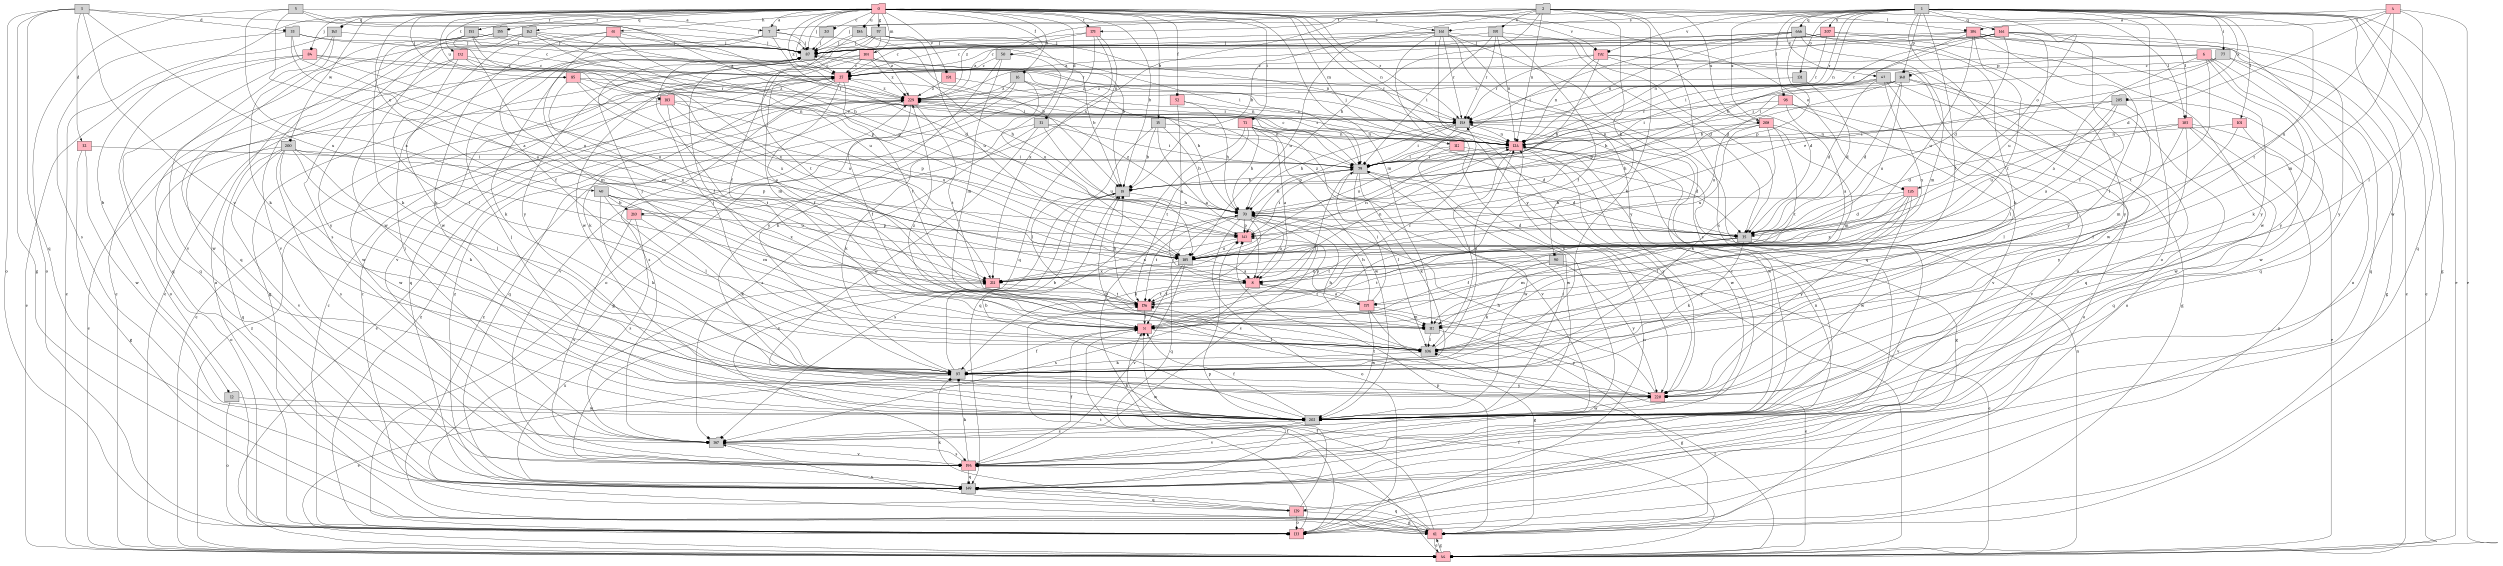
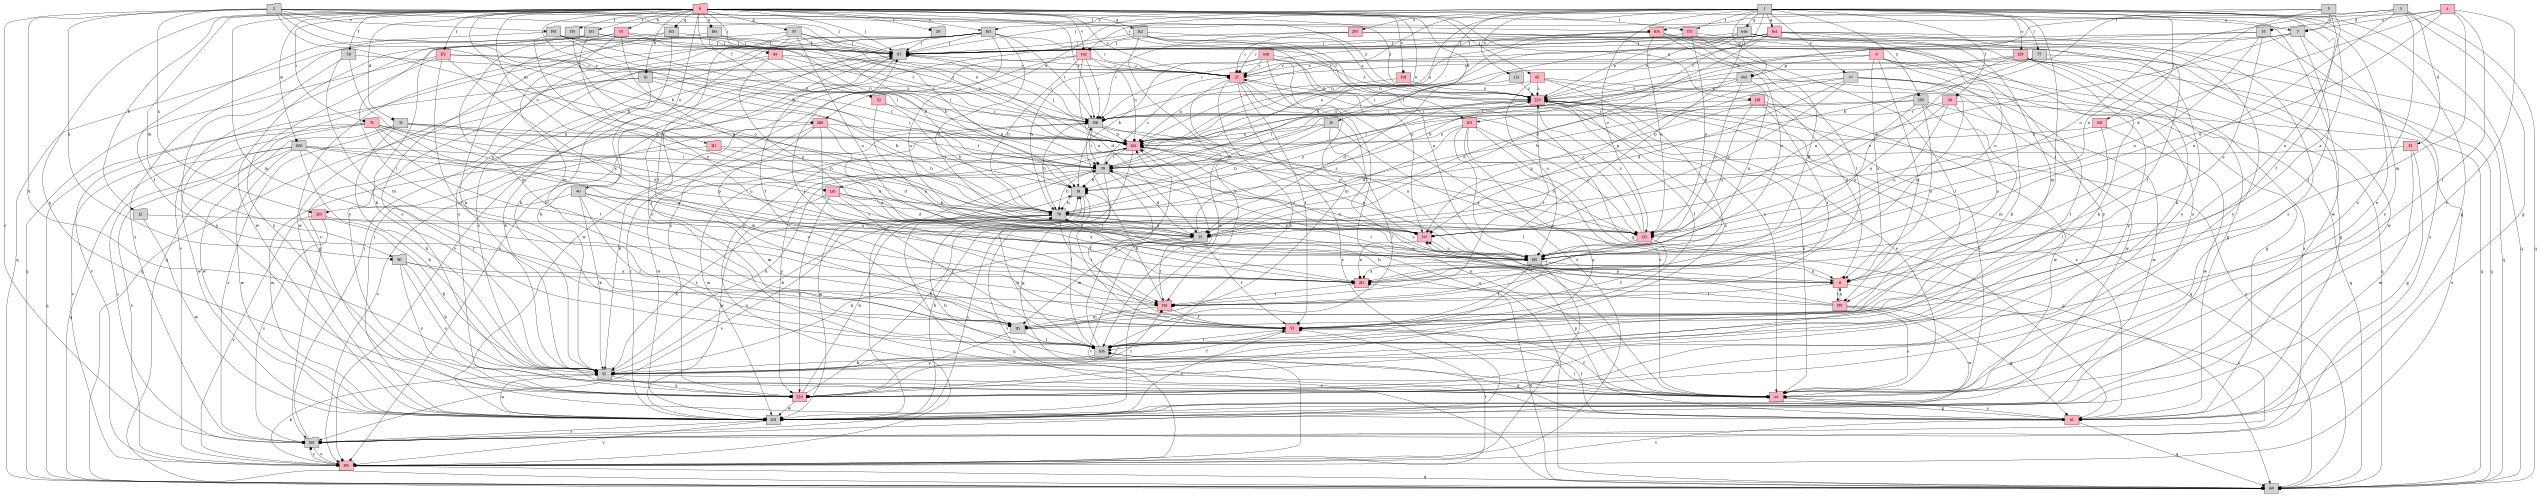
  strict digraph {
    fontname=Merriweather
    node [fillcolor=lightgrey fontname=Merriweather shape=box style=filled]
    edge [arrowhead=diamond fontname=Merriweather]
    0 [fillcolor=lightpink shape=folder]
    7 [shape=folder]
    12 [shape=folder]
    15 [shape=folder]
    16 [shape=folder]
    18
    20 [shape=folder]
    27 [fillcolor=lightpink]
    31
    40
    50
    52 [fillcolor=lightpink shape=folder]
    57
    67 [fillcolor=lightpink]
    71 [fillcolor=lightpink shape=folder]
    84 [fillcolor=lightpink shape=folder]
    85 [fillcolor=lightpink]
    87 [shape=folder]
    108 [fillcolor=lightpink shape=folder]
    112 [fillcolor=lightpink shape=folder]
    115 [shape=folder]
    124 [fillcolor=lightpink]
    126 [fillcolor=lightpink]
    142 [shape=folder]
    143
    151
    155 [shape=folder]
    158
    163
    172 [fillcolor=lightpink shape=folder]
    173 [fillcolor=lightpink]
    183 [fillcolor=lightpink shape=folder]
    184
    191 [fillcolor=lightpink]
    192 [fillcolor=lightpink]
    200 [shape=folder]
    220 [fillcolor=lightpink]
    229 [fillcolor=lightpink]
    44 [fillcolor=lightpink shape=folder]
    53 [fillcolor=lightpink]
    35 [shape=folder]
    133 [fillcolor=lightpink shape=folder]
    202
    70 [shape=folder]
    106 [shape=folder]
    8 [fillcolor=lightpink shape=folder]
    61 [fillcolor=lightpink]
    97 [shape=folder]
    79
    194 [fillcolor=lightpink]
    167 [shape=folder]
    149
-   176 [fillcolor=lightpink]
+   176 [fillcolor=lightpink shape=folder]
    185 [shape=folder]
    210 [fillcolor=lightpink]
    211 [fillcolor=lightpink]
    141 [fillcolor=lightpink shape=folder]
    1
    42
    77
    98 [fillcolor=lightpink]
    101 [fillcolor=lightpink]
    103 [fillcolor=lightpink shape=folder]
    129 [fillcolor=lightpink]
    131 [shape=folder]
    140 [shape=folder]
    144 [fillcolor=lightpink shape=folder]
    n68 [label=646 shape=folder]
    175 [fillcolor=lightpink shape=folder]
    205 [shape=folder]
    207 [fillcolor=lightpink]
    208 [fillcolor=lightpink]
    2 [shape=folder]
    90 [shape=folder]
    104 [fillcolor=lightpink]
    193 [shape=folder]
    3
    32 [fillcolor=lightpink]
    33 [shape=folder]
    4 [fillcolor=lightpink]
    5
    6 [fillcolor=lightpink]
    0 -> 7 [arrowhead=normal label=a]
    0 -> 12 [label=b]
    0 -> 15 [arrowhead=normal label=b]
    0 -> 16 [arrowhead=box label=b]
    0 -> 18 [label=b]
    0 -> 20 [arrowhead=box label=c]
    0 -> 27 [arrowhead=normal label=c]
    0 -> 31 [arrowhead=box label=d]
    0 -> 40 [arrowhead=normal label=e]
    0 -> 50 [label=f]
    0 -> 52 [arrowhead=box label=f]
    0 -> 57 [label=g]
    0 -> 67 [arrowhead=normal label=h]
    0 -> 71 [arrowhead=box label=i]
    0 -> 84 [arrowhead=box label=j]
    0 -> 85 [label=j]
    0 -> 87 [arrowhead=normal label=j]
-   0 -> 108 [arrowhead=normal label=m]
+   0 -> 90 [arrowhead=normal label=m]
    0 -> 112 [arrowhead=normal label=m]
    0 -> 115 [label=m]
    0 -> 124 [label=n]
    0 -> 126 [arrowhead=box label=o]
    0 -> 142 [arrowhead=normal label=q]
    0 -> 143 [arrowhead=box label=q]
    0 -> 151 [arrowhead=normal label=r]
    0 -> 155 [label=r]
    0 -> 158 [arrowhead=normal label=r]
    0 -> 163 [arrowhead=normal label=s]
    0 -> 172 [label=t]
    0 -> 173 [label=t]
    0 -> 183 [arrowhead=box label=u]
    0 -> 184 [arrowhead=box label=u]
    0 -> 191 [arrowhead=box label=v]
    0 -> 192 [arrowhead=box label=v]
    0 -> 200 [arrowhead=box label=w]
    0 -> 220 [arrowhead=normal label=y]
    0 -> 229 [arrowhead=box label=z]
    7 -> 87 [arrowhead=box label=j]
    7 -> 229 [arrowhead=normal label=z]
    7 -> 44 [arrowhead=normal label=e]
    7 -> 53 [label=f]
    7 -> 35 [arrowhead=box label=d]
    12 -> 133 [arrowhead=box label=o]
    12 -> 202 [arrowhead=normal label=w]
    15 -> 18 [arrowhead=box label=b]
    15 -> 124 [arrowhead=box label=n]
    15 -> 70 [arrowhead=normal label=h]
    15 -> 106 [arrowhead=box label=l]
    15 -> 8 [arrowhead=normal label=a]
    16 -> 229 [arrowhead=normal label=z]
    16 -> 70 [arrowhead=normal label=h]
    16 -> 61 [label=g]
    16 -> 97 [arrowhead=box label=k]
    16 -> 79 [arrowhead=box label=i]
    16 -> 194 [label=v]
    18 -> 70 [label=h]
    18 -> 194 [label=v]
    18 -> 167 [arrowhead=box label=s]
    20 -> 87 [label=j]
    27 -> 229 [arrowhead=box label=z]
    27 -> 44 [arrowhead=normal label=e]
    27 -> 53 [arrowhead=box label=f]
    27 -> 97 [label=k]
    27 -> 167 [label=s]
    27 -> 149 [label=q]
    27 -> 176 [arrowhead=normal label=t]
    31 -> 124 [arrowhead=normal label=n]
    31 -> 202 [arrowhead=normal label=w]
    31 -> 97 [arrowhead=normal label=k]
    31 -> 79 [arrowhead=box label=i]
    31 -> 167 [arrowhead=box label=s]
    31 -> 185 [arrowhead=box label=u]
    40 -> 115 [arrowhead=box label=m]
    40 -> 106 [arrowhead=box label=l]
    40 -> 97 [arrowhead=normal label=k]
    40 -> 185 [arrowhead=normal label=u]
    40 -> 210 [label=b]
    40 -> 211 [label=x]
    50 -> 27 [arrowhead=normal label=c]
    50 -> 115 [label=m]
    50 -> 220 [arrowhead=normal label=y]
    50 -> 185 [label=u]
    52 -> 158 [arrowhead=normal label=r]
    52 -> 70 [label=h]
    52 -> 8 [label=a]
    57 -> 18 [label=b]
    57 -> 87 [arrowhead=box label=j]
    57 -> 124 [arrowhead=normal label=n]
    57 -> 220 [arrowhead=normal label=y]
    57 -> 53 [label=f]
    57 -> 202 [arrowhead=box label=w]
    57 -> 185 [label=u]
    67 -> 87 [label=j]
    67 -> 115 [label=m]
    67 -> 124 [arrowhead=box label=n]
    67 -> 202 [label=w]
    67 -> 97 [arrowhead=normal label=k]
    67 -> 141 [label=p]
    71 -> 124 [arrowhead=normal label=n]
    71 -> 35 [label=d]
    71 -> 202 [arrowhead=box label=w]
    71 -> 70 [label=h]
    71 -> 8 [label=a]
    71 -> 194 [arrowhead=box label=v]
    71 -> 149 [arrowhead=normal label=q]
    71 -> 176 [arrowhead=normal label=t]
    84 -> 27 [arrowhead=normal label=c]
    84 -> 158 [arrowhead=normal label=r]
    84 -> 44 [arrowhead=box label=e]
    84 -> 133 [label=o]
    84 -> 149 [label=q]
    84 -> 185 [label=u]
    85 -> 124 [label=n]
    85 -> 229 [label=z]
    85 -> 202 [label=w]
    85 -> 8 [arrowhead=box label=a]
    85 -> 185 [label=u]
    85 -> 211 [label=x]
    87 -> 27 [arrowhead=box label=c]
    87 -> 158 [arrowhead=normal label=r]
    87 -> 53 [label=f]
    87 -> 97 [arrowhead=box label=k]
    108 -> 18 [arrowhead=normal label=b]
    108 -> 27 [label=c]
    108 -> 115 [label=m]
    108 -> 229 [label=z]
    108 -> 70 [arrowhead=normal label=h]
    108 -> 61 [arrowhead=normal label=g]
    108 -> 194 [label=v]
    112 -> 35 [label=d]
    112 -> 202 [arrowhead=normal label=w]
    112 -> 79 [arrowhead=normal label=i]
    115 -> 220 [arrowhead=normal label=y]
    115 -> 106 [label=l]
    124 -> 87 [arrowhead=box label=j]
    124 -> 220 [label=y]
    124 -> 202 [arrowhead=normal label=w]
    124 -> 106 [arrowhead=normal label=l]
    124 -> 61 [label=g]
    124 -> 79 [label=i]
    126 -> 220 [arrowhead=normal label=y]
    126 -> 35 [label=d]
    126 -> 202 [arrowhead=box label=w]
    126 -> 70 [arrowhead=normal label=h]
    126 -> 106 [label=l]
    126 -> 211 [arrowhead=normal label=x]
    142 -> 87 [arrowhead=normal label=j]
    142 -> 229 [label=z]
    142 -> 44 [arrowhead=normal label=e]
    142 -> 202 [arrowhead=normal label=w]
    142 -> 194 [label=v]
    142 -> 185 [label=u]
    142 -> 141 [arrowhead=normal label=p]
    143 -> 87 [label=j]
    143 -> 44 [label=e]
    143 -> 97 [arrowhead=box label=k]
    143 -> 194 [arrowhead=normal label=v]
    151 -> 87 [arrowhead=normal label=j]
    151 -> 115 [arrowhead=box label=m]
    151 -> 158 [arrowhead=box label=r]
    151 -> 97 [arrowhead=normal label=k]
    151 -> 149 [label=q]
    151 -> 211 [arrowhead=normal label=x]
    155 -> 87 [arrowhead=box label=j]
    155 -> 133 [label=o]
    155 -> 167 [label=s]
    158 -> 124 [arrowhead=box label=n]
    158 -> 202 [arrowhead=normal label=w]
    158 -> 70 [arrowhead=normal label=h]
    158 -> 79 [arrowhead=box label=i]
    158 -> 185 [arrowhead=box label=u]
    158 -> 141 [label=p]
    163 -> 27 [arrowhead=box label=c]
    163 -> 87 [arrowhead=box label=j]
    163 -> 158 [arrowhead=normal label=r]
    163 -> 220 [label=y]
    163 -> 44 [arrowhead=normal label=e]
    163 -> 35 [arrowhead=box label=d]
    163 -> 194 [arrowhead=box label=v]
    163 -> 167 [arrowhead=normal label=s]
    163 -> 149 [arrowhead=normal label=q]
    163 -> 185 [arrowhead=normal label=u]
    172 -> 27 [arrowhead=normal label=c]
    172 -> 220 [arrowhead=normal label=y]
    172 -> 106 [arrowhead=box label=l]
    172 -> 79 [arrowhead=box label=i]
    172 -> 149 [label=q]
    172 -> 211 [arrowhead=box label=x]
    173 -> 87 [label=j]
    173 -> 229 [arrowhead=normal label=z]
    173 -> 133 [arrowhead=box label=o]
    173 -> 149 [arrowhead=box label=q]
    173 -> 211 [label=x]
    183 -> 158 [arrowhead=box label=r]
    183 -> 44 [arrowhead=normal label=e]
    183 -> 202 [arrowhead=box label=w]
    183 -> 176 [arrowhead=box label=t]
    183 -> 185 [label=u]
    183 -> 141 [label=p]
    184 -> 18 [label=b]
    184 -> 87 [label=j]
    184 -> 79 [arrowhead=normal label=i]
    184 -> 176 [arrowhead=box label=t]
    191 -> 124 [label=n]
    191 -> 229 [arrowhead=normal label=z]
    192 -> 27 [label=c]
    192 -> 124 [arrowhead=box label=n]
    192 -> 158 [arrowhead=box label=r]
    192 -> 220 [arrowhead=box label=y]
    192 -> 35 [label=d]
    192 -> 202 [label=w]
    192 -> 70 [arrowhead=box label=h]
    200 -> 133 [arrowhead=normal label=o]
    200 -> 202 [arrowhead=normal label=w]
    200 -> 106 [label=l]
    200 -> 97 [label=k]
    200 -> 79 [label=i]
    200 -> 194 [arrowhead=normal label=v]
    200 -> 167 [label=s]
    200 -> 149 [label=q]
    200 -> 141 [arrowhead=box label=p]
    220 -> 18 [arrowhead=normal label=b]
    220 -> 202 [arrowhead=normal label=w]
    220 -> 70 [arrowhead=box label=h]
    220 -> 176 [arrowhead=box label=t]
    229 -> 158 [arrowhead=normal label=r]
    229 -> 44 [arrowhead=normal label=e]
    229 -> 53 [arrowhead=normal label=f]
-   140 -> 79 [label=i]
+   229 -> 79 [label=i]
    229 -> 149 [label=q]
    229 -> 176 [label=t]
    44 -> 124 [label=n]
    44 -> 229 [arrowhead=normal label=z]
    44 -> 53 [arrowhead=box label=f]
    44 -> 70 [arrowhead=normal label=h]
    44 -> 106 [arrowhead=box label=l]
    44 -> 61 [arrowhead=normal label=g]
    53 -> 87 [label=j]
    53 -> 158 [label=r]
    53 -> 106 [arrowhead=box label=l]
    35 -> 115 [arrowhead=normal label=m]
    35 -> 229 [label=z]
    35 -> 53 [arrowhead=normal label=f]
    35 -> 97 [label=k]
    35 -> 194 [arrowhead=normal label=v]
    35 -> 176 [arrowhead=normal label=t]
    133 -> 27 [label=c]
    133 -> 124 [arrowhead=normal label=n]
    133 -> 229 [arrowhead=normal label=z]
    133 -> 53 [arrowhead=normal label=f]
    133 -> 176 [arrowhead=box label=t]
    202 -> 18 [label=b]
    202 -> 87 [label=j]
    202 -> 158 [arrowhead=normal label=r]
    202 -> 53 [arrowhead=normal label=f]
    202 -> 79 [label=i]
    202 -> 194 [arrowhead=box label=v]
    202 -> 167 [arrowhead=box label=s]
    70 -> 229 [arrowhead=box label=z]
    70 -> 35 [label=d]
    70 -> 133 [label=o]
    70 -> 8 [label=a]
    70 -> 97 [arrowhead=normal label=k]
    70 -> 167 [arrowhead=normal label=s]
    70 -> 149 [arrowhead=box label=q]
    70 -> 176 [label=t]
    70 -> 141 [label=p]
    106 -> 87 [label=j]
    106 -> 124 [label=n]
    106 -> 229 [arrowhead=normal label=z]
    106 -> 70 [arrowhead=normal label=h]
    106 -> 61 [arrowhead=normal label=g]
    106 -> 97 [arrowhead=normal label=k]
    8 -> 124 [label=n]
    8 -> 167 [label=s]
    8 -> 176 [arrowhead=box label=t]
    8 -> 175 [label=t]
    61 -> 229 [arrowhead=normal label=z]
    61 -> 44 [arrowhead=normal label=e]
    61 -> 53 [arrowhead=normal label=f]
    61 -> 194 [label=v]
    61 -> 149 [arrowhead=box label=q]
    61 -> 141 [arrowhead=box label=p]
    97 -> 18 [arrowhead=normal label=b]
    97 -> 220 [label=y]
    97 -> 44 [label=e]
    97 -> 53 [label=f]
    97 -> 202 [label=w]
    79 -> 18 [arrowhead=box label=b]
    79 -> 27 [arrowhead=box label=c]
    79 -> 53 [label=f]
    79 -> 35 [label=d]
    79 -> 202 [arrowhead=box label=w]
    79 -> 70 [label=h]
    79 -> 106 [arrowhead=normal label=l]
    79 -> 97 [arrowhead=normal label=k]
    194 -> 124 [arrowhead=normal label=n]
    194 -> 53 [arrowhead=box label=f]
    194 -> 97 [arrowhead=box label=k]
    194 -> 167 [arrowhead=box label=s]
    194 -> 149 [arrowhead=box label=q]
    167 -> 87 [label=j]
    167 -> 194 [label=v]
    149 -> 229 [arrowhead=normal label=z]
    149 -> 211 [arrowhead=box label=x]
    176 -> 18 [arrowhead=box label=b]
    176 -> 115 [arrowhead=box label=m]
    176 -> 53 [arrowhead=normal label=f]
    185 -> 124 [arrowhead=normal label=n]
    185 -> 53 [label=f]
    185 -> 8 [label=a]
    185 -> 194 [arrowhead=normal label=v]
    185 -> 211 [label=x]
    210 -> 97 [arrowhead=normal label=k]
    210 -> 194 [arrowhead=normal label=v]
    210 -> 167 [arrowhead=normal label=s]
    210 -> 141 [arrowhead=normal label=p]
    211 -> 176 [arrowhead=normal label=t]
    141 -> 79 [label=i]
    141 -> 185 [arrowhead=box label=u]
    141 -> 211 [arrowhead=box label=x]
    1 -> 124 [label=n]
    1 -> 126 [arrowhead=normal label=o]
    1 -> 158 [arrowhead=box label=r]
    1 -> 163 [label=s]
    1 -> 173 [arrowhead=normal label=t]
    1 -> 192 [arrowhead=box label=v]
    1 -> 44 [arrowhead=box label=e]
    1 -> 53 [label=f]
    1 -> 133 [arrowhead=normal label=o]
    1 -> 202 [arrowhead=box label=w]
    1 -> 61 [arrowhead=normal label=g]
    1 -> 149 [label=q]
    1 -> 42 [label=e]
    1 -> 77 [label=i]
    1 -> 98 [arrowhead=box label=l]
    1 -> 101 [arrowhead=normal label=l]
    1 -> 103 [arrowhead=normal label=l]
    1 -> 129 [label=o]
    1 -> 131 [label=o]
    1 -> 140 [arrowhead=box label=p]
    1 -> 144 [label=q]
    1 -> n68 [label=q]
    1 -> 175 [arrowhead=normal label=t]
    1 -> 205 [arrowhead=box label=x]
    1 -> 207 [label=x]
    1 -> 208 [arrowhead=normal label=x]
    42 -> 229 [label=z]
    42 -> 35 [label=d]
    42 -> 70 [label=h]
    42 -> 106 [label=l]
    42 -> 61 [label=g]
    42 -> 211 [label=x]
    42 -> 141 [label=p]
    77 -> 27 [arrowhead=box label=c]
    77 -> 61 [label=g]
    77 -> 79 [arrowhead=box label=i]
    77 -> 149 [label=q]
    77 -> 141 [arrowhead=normal label=e]
    98 -> 158 [arrowhead=box label=r]
    98 -> 133 [arrowhead=box label=o]
    98 -> 8 [arrowhead=box label=a]
    98 -> 194 [arrowhead=normal label=v]
    98 -> 185 [label=u]
    101 -> 124 [label=n]
    101 -> 202 [label=w]
    101 -> 106 [arrowhead=normal label=l]
    103 -> 124 [arrowhead=box label=n]
    103 -> 220 [arrowhead=box label=y]
    103 -> 44 [arrowhead=box label=e]
    103 -> 35 [arrowhead=box label=d]
    103 -> 133 [arrowhead=box label=o]
    103 -> 106 [label=l]
    103 -> 149 [arrowhead=normal label=q]
    129 -> 27 [label=c]
    129 -> 133 [label=o]
    129 -> 61 [arrowhead=box label=g]
    129 -> 97 [arrowhead=box label=k]
    129 -> 167 [arrowhead=normal label=s]
-   149 -> 129 [label=q]
+   129 -> 149 [label=q]
    129 -> 141 [arrowhead=box label=p]
    131 -> 229 [label=z]
    131 -> 35 [label=d]
    140 -> 18 [label=b]
    140 -> 229 [arrowhead=box label=z]
    140 -> 35 [label=d]
    140 -> 133 [arrowhead=box label=o]
    140 -> 149 [arrowhead=normal label=q]
    140 -> 185 [arrowhead=normal label=u]
    144 -> 27 [arrowhead=box label=c]
    144 -> 87 [arrowhead=normal label=j]
    144 -> 158 [arrowhead=normal label=r]
    144 -> 220 [arrowhead=normal label=y]
    144 -> 44 [arrowhead=normal label=e]
    144 -> 53 [arrowhead=normal label=f]
    144 -> 35 [label=d]
    144 -> 79 [arrowhead=box label=i]
    144 -> 185 [arrowhead=box label=u]
    n68 -> 87 [arrowhead=normal label=j]
    n68 -> 115 [label=m]
    n68 -> 124 [arrowhead=box label=n]
    n68 -> 220 [arrowhead=box label=y]
    n68 -> 229 [arrowhead=box label=z]
    n68 -> 97 [arrowhead=normal label=k]
    n68 -> 79 [label=i]
    n68 -> 141 [label=p]
    175 -> 44 [label=e]
    175 -> 202 [label=w]
    175 -> 70 [label=h]
    175 -> 8 [arrowhead=normal label=a]
    175 -> 61 [label=g]
    175 -> 79 [arrowhead=normal label=i]
    175 -> 141 [label=p]
    205 -> 115 [arrowhead=box label=m]
    205 -> 158 [arrowhead=normal label=r]
    205 -> 202 [label=w]
    205 -> 8 [arrowhead=box label=a]
    205 -> 79 [label=i]
    205 -> 185 [arrowhead=normal label=u]
    207 -> 27 [arrowhead=box label=c]
    207 -> 87 [arrowhead=box label=j]
    207 -> 158 [arrowhead=box label=r]
    207 -> 44 [arrowhead=normal label=e]
    207 -> 202 [label=w]
    208 -> 115 [arrowhead=normal label=m]
    208 -> 124 [label=n]
    208 -> 70 [arrowhead=normal label=h]
    208 -> 97 [arrowhead=normal label=k]
    208 -> 194 [label=v]
    208 -> 176 [label=t]
    208 -> 211 [label=x]
    2 -> 18 [arrowhead=normal label=b]
    2 -> 87 [arrowhead=normal label=j]
    2 -> 124 [arrowhead=box label=n]
    2 -> 229 [arrowhead=box label=z]
    2 -> 70 [label=h]
    2 -> 97 [arrowhead=box label=k]
    2 -> 167 [arrowhead=box label=s]
    2 -> 210 [label=x]
    2 -> 103 [arrowhead=normal label=l]
    2 -> 208 [arrowhead=box label=x]
    2 -> 90 [arrowhead=box label=k]
    2 -> 104 [arrowhead=box label=l]
    2 -> 193 [label=v]
    90 -> 220 [label=y]
    90 -> 44 [arrowhead=normal label=e]
    90 -> 97 [arrowhead=box label=k]
    90 -> 176 [arrowhead=normal label=t]
    90 -> 211 [arrowhead=box label=x]
    104 -> 18 [arrowhead=box label=b]
    104 -> 87 [label=j]
    104 -> 124 [arrowhead=box label=n]
    104 -> 220 [arrowhead=box label=y]
    104 -> 133 [label=o]
    104 -> 106 [arrowhead=box label=l]
    104 -> 176 [arrowhead=normal label=t]
    104 -> 185 [arrowhead=normal label=u]
    193 -> 87 [arrowhead=normal label=j]
    193 -> 124 [arrowhead=normal label=n]
    193 -> 158 [arrowhead=box label=r]
    193 -> 53 [arrowhead=box label=f]
    193 -> 35 [arrowhead=normal label=d]
    193 -> 79 [arrowhead=box label=i]
    3 -> 220 [arrowhead=box label=v]
    3 -> 133 [arrowhead=normal label=o]
    3 -> 61 [arrowhead=normal label=g]
    3 -> 79 [arrowhead=normal label=i]
    3 -> 149 [arrowhead=box label=q]
    3 -> 211 [arrowhead=box label=x]
    3 -> 32 [arrowhead=normal label=d]
    3 -> 33 [arrowhead=box label=d]
    32 -> 202 [arrowhead=normal label=w]
    32 -> 61 [arrowhead=normal label=g]
    32 -> 79 [arrowhead=normal label=i]
    33 -> 27 [label=c]
    33 -> 87 [label=j]
    33 -> 8 [arrowhead=normal label=a]
    33 -> 167 [arrowhead=box label=s]
    33 -> 185 [label=u]
    4 -> 7 [arrowhead=normal label=a]
    4 -> 115 [arrowhead=normal label=m]
    4 -> 44 [label=e]
    4 -> 35 [arrowhead=normal label=d]
    4 -> 106 [label=l]
    4 -> 185 [arrowhead=normal label=u]
    4 -> 104 [label=l]
    5 -> 7 [arrowhead=normal label=a]
    5 -> 87 [arrowhead=normal label=j]
    5 -> 133 [arrowhead=box label=o]
    5 -> 70 [arrowhead=box label=h]
    5 -> 8 [arrowhead=normal label=a]
    5 -> 211 [arrowhead=box label=x]
    6 -> 27 [label=c]
    6 -> 220 [arrowhead=normal label=y]
    6 -> 8 [arrowhead=normal label=a]
    6 -> 97 [arrowhead=box label=k]
    6 -> 149 [arrowhead=box label=q]
    6 -> 140 [arrowhead=box label=p]
    6 -> 175 [label=t]
  }
